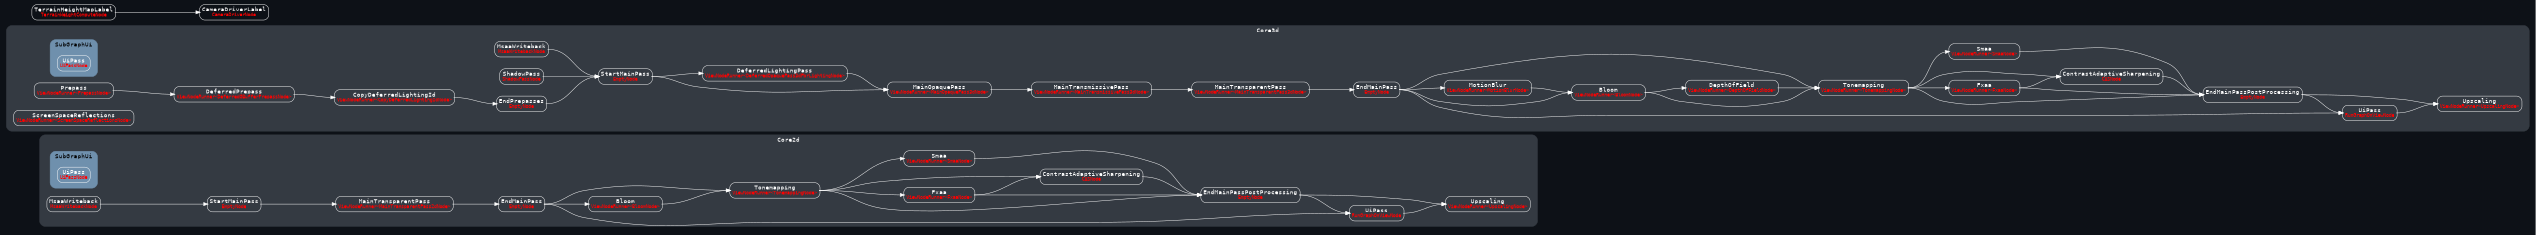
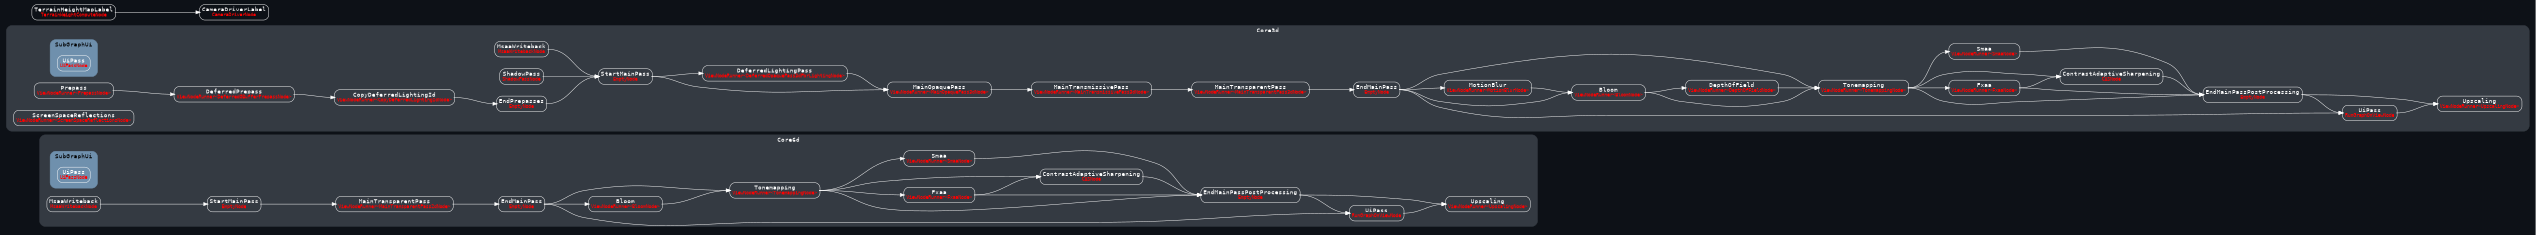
  digraph {
    bgcolor="#0d1117"
    rankdir=LR
    ranksep=1.0
    fontname="DejaVu Sans Mono"
    node [color=white fillcolor=white fontcolor=white fontname="DejaVu Sans Mono" shape=plaintext]
    edge [color=white fontcolor=white fontname="DejaVu Sans Mono" headport="title:w" tailport="title:e"]
    n1 [label=<<TABLE STYLE="rounded"><TR><TD PORT="title" BORDER="0" COLSPAN="2">UiPass<BR/><FONT COLOR="red" POINT-SIZE="10">UiPassNode</FONT></TD></TR></TABLE>>]
    n2 [label=<<TABLE STYLE="rounded"><TR><TD PORT="title" BORDER="0" COLSPAN="2">ContrastAdaptiveSharpening<BR/><FONT COLOR="red" POINT-SIZE="10">CASNode</FONT></TD></TR></TABLE>>]
    n3 [label=<<TABLE STYLE="rounded"><TR><TD PORT="title" BORDER="0" COLSPAN="2">EndMainPassPostProcessing<BR/><FONT COLOR="red" POINT-SIZE="10">EmptyNode</FONT></TD></TR></TABLE>>]
    n4 [label=<<TABLE STYLE="rounded"><TR><TD PORT="title" BORDER="0" COLSPAN="2">MsaaWriteback<BR/><FONT COLOR="red" POINT-SIZE="10">MsaaWritebackNode</FONT></TD></TR></TABLE>>]
    n5 [label=<<TABLE STYLE="rounded"><TR><TD PORT="title" BORDER="0" COLSPAN="2">StartMainPass<BR/><FONT COLOR="red" POINT-SIZE="10">EmptyNode</FONT></TD></TR></TABLE>>]
    n6 [label=<<TABLE STYLE="rounded"><TR><TD PORT="title" BORDER="0" COLSPAN="2">EndMainPass<BR/><FONT COLOR="red" POINT-SIZE="10">EmptyNode</FONT></TD></TR></TABLE>>]
    n7 [label=<<TABLE STYLE="rounded"><TR><TD PORT="title" BORDER="0" COLSPAN="2">UiPass<BR/><FONT COLOR="red" POINT-SIZE="10">RunGraphOnViewNode</FONT></TD></TR></TABLE>>]
    n8 [label=<<TABLE STYLE="rounded"><TR><TD PORT="title" BORDER="0" COLSPAN="2">Bloom<BR/><FONT COLOR="red" POINT-SIZE="10">ViewNodeRunner&lt;BloomNode&gt;</FONT></TD></TR></TABLE>>]
    n9 [label=<<TABLE STYLE="rounded"><TR><TD PORT="title" BORDER="0" COLSPAN="2">Tonemapping<BR/><FONT COLOR="red" POINT-SIZE="10">ViewNodeRunner&lt;TonemappingNode&gt;</FONT></TD></TR></TABLE>>]
    n10 [label=<<TABLE STYLE="rounded"><TR><TD PORT="title" BORDER="0" COLSPAN="2">Upscaling<BR/><FONT COLOR="red" POINT-SIZE="10">ViewNodeRunner&lt;UpscalingNode&gt;</FONT></TD></TR></TABLE>>]
    n11 [label=<<TABLE STYLE="rounded"><TR><TD PORT="title" BORDER="0" COLSPAN="2">MainTransparentPass<BR/><FONT COLOR="red" POINT-SIZE="10">ViewNodeRunner&lt;MainTransparentPass2dNode&gt;</FONT></TD></TR></TABLE>>]
    n12 [label=<<TABLE STYLE="rounded"><TR><TD PORT="title" BORDER="0" COLSPAN="2">Fxaa<BR/><FONT COLOR="red" POINT-SIZE="10">ViewNodeRunner&lt;FxaaNode&gt;</FONT></TD></TR></TABLE>>]
    n13 [label=<<TABLE STYLE="rounded"><TR><TD PORT="title" BORDER="0" COLSPAN="2">Smaa<BR/><FONT COLOR="red" POINT-SIZE="10">ViewNodeRunner&lt;SmaaNode&gt;</FONT></TD></TR></TABLE>>]
    n14 [label=<<TABLE STYLE="rounded"><TR><TD PORT="title" BORDER="0" COLSPAN="2">UiPass<BR/><FONT COLOR="red" POINT-SIZE="10">UiPassNode</FONT></TD></TR></TABLE>>]
    n15 [label=<<TABLE STYLE="rounded"><TR><TD PORT="title" BORDER="0" COLSPAN="2">ContrastAdaptiveSharpening<BR/><FONT COLOR="red" POINT-SIZE="10">CASNode</FONT></TD></TR></TABLE>>]
    n16 [label=<<TABLE STYLE="rounded"><TR><TD PORT="title" BORDER="0" COLSPAN="2">EndMainPassPostProcessing<BR/><FONT COLOR="red" POINT-SIZE="10">EmptyNode</FONT></TD></TR></TABLE>>]
    n17 [label=<<TABLE STYLE="rounded"><TR><TD PORT="title" BORDER="0" COLSPAN="2">MsaaWriteback<BR/><FONT COLOR="red" POINT-SIZE="10">MsaaWritebackNode</FONT></TD></TR></TABLE>>]
    n18 [label=<<TABLE STYLE="rounded"><TR><TD PORT="title" BORDER="0" COLSPAN="2">StartMainPass<BR/><FONT COLOR="red" POINT-SIZE="10">EmptyNode</FONT></TD></TR></TABLE>>]
    n19 [label=<<TABLE STYLE="rounded"><TR><TD PORT="title" BORDER="0" COLSPAN="2">ShadowPass<BR/><FONT COLOR="red" POINT-SIZE="10">ShadowPassNode</FONT></TD></TR></TABLE>>]
    n20 [label=<<TABLE STYLE="rounded"><TR><TD PORT="title" BORDER="0" COLSPAN="2">EndMainPass<BR/><FONT COLOR="red" POINT-SIZE="10">EmptyNode</FONT></TD></TR></TABLE>>]
    n21 [label=<<TABLE STYLE="rounded"><TR><TD PORT="title" BORDER="0" COLSPAN="2">UiPass<BR/><FONT COLOR="red" POINT-SIZE="10">RunGraphOnViewNode</FONT></TD></TR></TABLE>>]
    n22 [label=<<TABLE STYLE="rounded"><TR><TD PORT="title" BORDER="0" COLSPAN="2">Bloom<BR/><FONT COLOR="red" POINT-SIZE="10">ViewNodeRunner&lt;BloomNode&gt;</FONT></TD></TR></TABLE>>]
    n23 [label=<<TABLE STYLE="rounded"><TR><TD PORT="title" BORDER="0" COLSPAN="2">MotionBlur<BR/><FONT COLOR="red" POINT-SIZE="10">ViewNodeRunner&lt;MotionBlurNode&gt;</FONT></TD></TR></TABLE>>]
    n24 [label=<<TABLE STYLE="rounded"><TR><TD PORT="title" BORDER="0" COLSPAN="2">Tonemapping<BR/><FONT COLOR="red" POINT-SIZE="10">ViewNodeRunner&lt;TonemappingNode&gt;</FONT></TD></TR></TABLE>>]
    n25 [label=<<TABLE STYLE="rounded"><TR><TD PORT="title" BORDER="0" COLSPAN="2">Upscaling<BR/><FONT COLOR="red" POINT-SIZE="10">ViewNodeRunner&lt;UpscalingNode&gt;</FONT></TD></TR></TABLE>>]
    n26 [label=<<TABLE STYLE="rounded"><TR><TD PORT="title" BORDER="0" COLSPAN="2">EndPrepasses<BR/><FONT COLOR="red" POINT-SIZE="10">EmptyNode</FONT></TD></TR></TABLE>>]
    n27 [label=<<TABLE STYLE="rounded"><TR><TD PORT="title" BORDER="0" COLSPAN="2">MainOpaquePass<BR/><FONT COLOR="red" POINT-SIZE="10">ViewNodeRunner&lt;MainOpaquePass3dNode&gt;</FONT></TD></TR></TABLE>>]
    n28 [label=<<TABLE STYLE="rounded"><TR><TD PORT="title" BORDER="0" COLSPAN="2">DeferredLightingPass<BR/><FONT COLOR="red" POINT-SIZE="10">ViewNodeRunner&lt;DeferredOpaquePass3dPbrLightingNode&gt;</FONT></TD></TR></TABLE>>]
    n29 [label=<<TABLE STYLE="rounded"><TR><TD PORT="title" BORDER="0" COLSPAN="2">DepthOfField<BR/><FONT COLOR="red" POINT-SIZE="10">ViewNodeRunner&lt;DepthOfFieldNode&gt;</FONT></TD></TR></TABLE>>]
    n30 [label=<<TABLE STYLE="rounded"><TR><TD PORT="title" BORDER="0" COLSPAN="2">MainTransmissivePass<BR/><FONT COLOR="red" POINT-SIZE="10">ViewNodeRunner&lt;MainTransmissivePass3dNode&gt;</FONT></TD></TR></TABLE>>]
    n31 [label=<<TABLE STYLE="rounded"><TR><TD PORT="title" BORDER="0" COLSPAN="2">MainTransparentPass<BR/><FONT COLOR="red" POINT-SIZE="10">ViewNodeRunner&lt;MainTransparentPass3dNode&gt;</FONT></TD></TR></TABLE>>]
    n32 [label=<<TABLE STYLE="rounded"><TR><TD PORT="title" BORDER="0" COLSPAN="2">CopyDeferredLightingId<BR/><FONT COLOR="red" POINT-SIZE="10">ViewNodeRunner&lt;CopyDeferredLightingIdNode&gt;</FONT></TD></TR></TABLE>>]
    n33 [label=<<TABLE STYLE="rounded"><TR><TD PORT="title" BORDER="0" COLSPAN="2">DeferredPrepass<BR/><FONT COLOR="red" POINT-SIZE="10">ViewNodeRunner&lt;DeferredGBufferPrepassNode&gt;</FONT></TD></TR></TABLE>>]
    n34 [label=<<TABLE STYLE="rounded"><TR><TD PORT="title" BORDER="0" COLSPAN="2">Fxaa<BR/><FONT COLOR="red" POINT-SIZE="10">ViewNodeRunner&lt;FxaaNode&gt;</FONT></TD></TR></TABLE>>]
    n35 [label=<<TABLE STYLE="rounded"><TR><TD PORT="title" BORDER="0" COLSPAN="2">Prepass<BR/><FONT COLOR="red" POINT-SIZE="10">ViewNodeRunner&lt;PrepassNode&gt;</FONT></TD></TR></TABLE>>]
    n36 [label=<<TABLE STYLE="rounded"><TR><TD PORT="title" BORDER="0" COLSPAN="2">Smaa<BR/><FONT COLOR="red" POINT-SIZE="10">ViewNodeRunner&lt;SmaaNode&gt;</FONT></TD></TR></TABLE>>]
    n37 [label=<<TABLE STYLE="rounded"><TR><TD PORT="title" BORDER="0" COLSPAN="2">ScreenSpaceReflections<BR/><FONT COLOR="red" POINT-SIZE="10">ViewNodeRunner&lt;ScreenSpaceReflectionsNode&gt;</FONT></TD></TR></TABLE>>]
    n38 [label=<<TABLE STYLE="rounded"><TR><TD PORT="title" BORDER="0" COLSPAN="2">CameraDriverLabel<BR/><FONT COLOR="red" POINT-SIZE="10">CameraDriverNode</FONT></TD></TR></TABLE>>]
    n39 [label=<<TABLE STYLE="rounded"><TR><TD PORT="title" BORDER="0" COLSPAN="2">TerrainHeightMapLabel<BR/><FONT COLOR="red" POINT-SIZE="10">TerrainHeightComputeNode</FONT></TD></TR></TABLE>>]
    subgraph cluster_1 {
      color="#343a42"
      fontcolor=white
-     label=Core2d
+     label=Core6d
      style="rounded,filled"
      n2
      n3
      n4
      n5
      n6
      n7
      n8
      n9
      n10
      n11
      n12
      n13
      subgraph cluster_2 {
        color="#6f90ad"
        fontcolor=black
        label=SubGraphUi
        style="rounded,filled"
        n1
      }
    }
    subgraph cluster_3 {
      color="#343a42"
      fontcolor=white
      label=Core3d
      style="rounded,filled"
      n15
      n16
      n17
      n18
      n19
      n20
      n21
      n22
      n23
      n24
      n25
      n26
      n27
      n28
      n29
      n30
      n31
      n32
      n33
      n34
      n35
      n36
      n37
      subgraph cluster_4 {
        color="#6f90ad"
        fontcolor=black
        label=SubGraphUi
        style="rounded,filled"
        n14
      }
    }
    n2 -> n3
    n3 -> n7
    n3 -> n10
    n4 -> n5
    n5 -> n11
    n6 -> n7
    n6 -> n8
    n6 -> n9
    n7 -> n10
    n8 -> n9
    n9 -> n2
    n9 -> n3
    n9 -> n12
    n9 -> n13
    n11 -> n6
    n12 -> n2
    n12 -> n3
    n13 -> n3
    n15 -> n16
    n16 -> n21
    n16 -> n25
    n17 -> n18
    n18 -> n27
    n18 -> n28
    n19 -> n18
    n20 -> n21
    n20 -> n22
    n20 -> n23
    n20 -> n24
    n21 -> n25
    n22 -> n24
    n22 -> n29
    n23 -> n22
    n24 -> n15
    n24 -> n16
    n24 -> n34
    n24 -> n36
    n26 -> n18
    n27 -> n30
    n28 -> n27
    n29 -> n24
    n30 -> n31
    n31 -> n20
    n32 -> n26
    n33 -> n32
    n34 -> n15
    n34 -> n16
    n35 -> n33
    n36 -> n16
    n39 -> n38
  }
